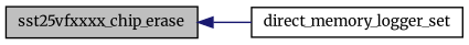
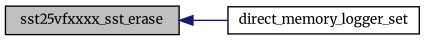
  digraph {
    rankdir=LR
    fontname=Merriweather
    node [color=black fontname=Merriweather fontsize=10 shape=record style=filled]
-   n1 [fillcolor=grey75 fontcolor=black height=0.2 label=sst25vfxxxx_chip_erase width=0.4]
+   n1 [fillcolor=grey75 fontcolor=black height=0.2 label=sst25vfxxxx_sst_erase width=0.4]
    n2 [fillcolor=white height=0.2 label=direct_memory_logger_set width=0.4]
    n1 -> n2 [color=midnightblue dir=back fontname=Merriweather fontsize=10 labelfontname=FreeSans labelfontsize=10 style=solid]
  }
